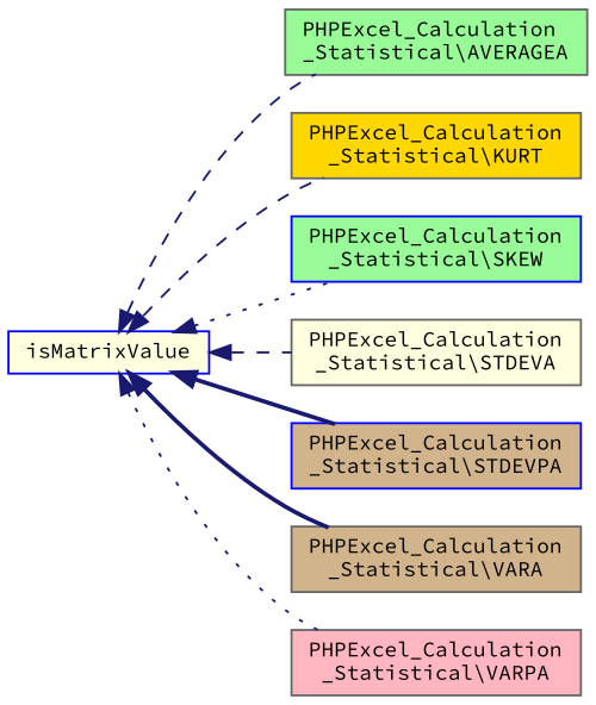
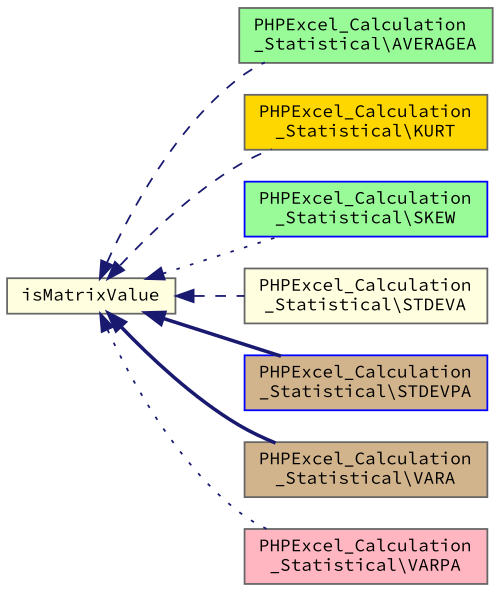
  digraph {
    rankdir=LR
    fontname="Source Code Pro"
    node [color=gray40 fillcolor=lightyellow fontname="Source Code Pro" fontsize=10 shape=record style=filled]
    edge [color=midnightblue dir=back fontname="Source Code Pro" fontsize=10 labelfontname=Helvetica labelfontsize=10 style=dashed]
-   n1 [color=blue fontcolor=black height=0.2 label=isMatrixValue width=0.4]
+   n1 [fontcolor=black height=0.2 label=isMatrixValue width=0.4]
    n2 [fillcolor=palegreen height=0.2 label="PHPExcel_Calculation\l_Statistical\\AVERAGEA" width=0.4]
    n3 [fillcolor=gold height=0.2 label="PHPExcel_Calculation\l_Statistical\\KURT" width=0.4]
    n4 [color=blue fillcolor=palegreen height=0.2 label="PHPExcel_Calculation\l_Statistical\\SKEW" width=0.4]
    n5 [height=0.2 label="PHPExcel_Calculation\l_Statistical\\STDEVA" width=0.4]
    n6 [color=blue fillcolor=tan height=0.2 label="PHPExcel_Calculation\l_Statistical\\STDEVPA" width=0.4]
    n7 [fillcolor=tan height=0.2 label="PHPExcel_Calculation\l_Statistical\\VARA" width=0.4]
    n8 [fillcolor=lightpink height=0.2 label="PHPExcel_Calculation\l_Statistical\\VARPA" width=0.4]
    n1 -> n2
    n1 -> n3
    n1 -> n4 [style=dotted]
    n1 -> n5
    n1 -> n6 [style=bold]
    n1 -> n7 [style=bold]
    n1 -> n8 [style=dotted]
  }
